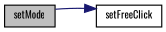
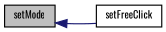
  digraph {
    rankdir=LR
    fontname=Oswald
    node [color=black fontname=Oswald fontsize=9 shape=record]
    n1 [fillcolor=grey75 fontcolor=black height=0.2 label=setMode style=filled width=0.4]
    n2 [height=0.2 label=setFreeClick width=0.4]
-   n2 -> n1 [color=midnightblue dir=back fontname=Oswald fontsize=9 labelfontname=Arial labelfontsize=9 style=solid]
+   n1 -> n2 [color=midnightblue dir=back fontname=Oswald fontsize=9 labelfontname=Arial labelfontsize=9 style=solid]
  }
